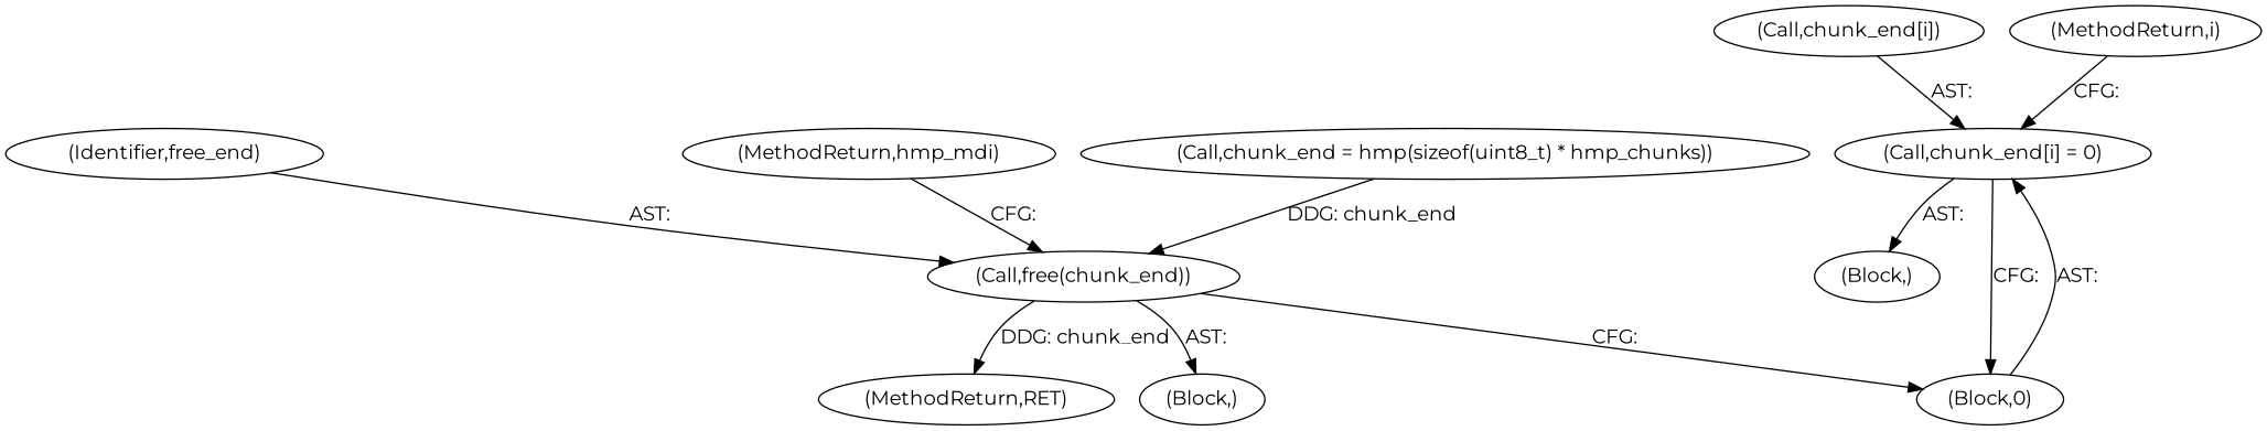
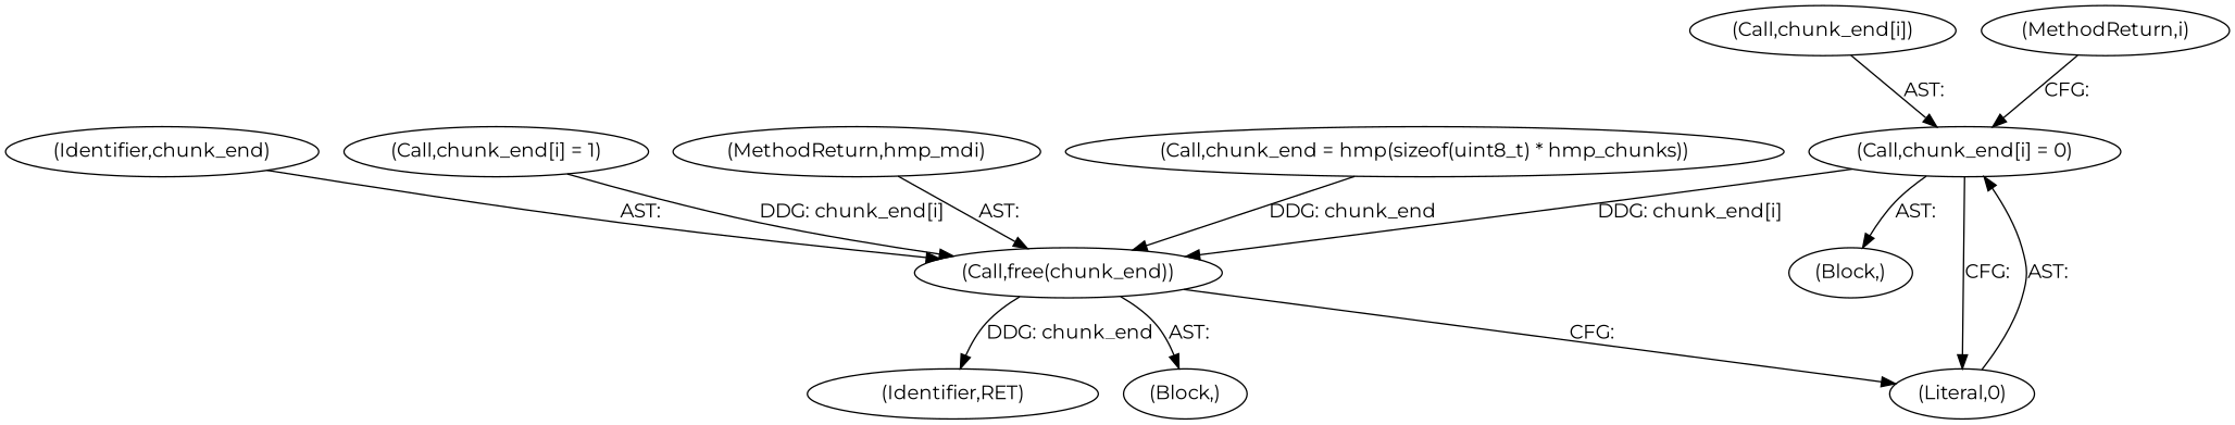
  digraph {
    fontname=Montserrat
    node [fontname=Montserrat]
    edge [fontname=Montserrat]
    n1 [label="(Call,chunk_end[i] = 0)"]
    n2 [label="(Call,free(chunk_end))"]
    n3 [label="(Block,)"]
-   n4 [label="(Block,0)"]
-   n5 [label="(MethodReturn,RET)"]
+   n4 [label="(Literal,0)"]
+   n5 [label="(Identifier,RET)"]
    n6 [label="(Block,)"]
-   n7 [label="(Identifier,free_end)"]
+   n7 [label="(Identifier,chunk_end)"]
+   n8 [label="(Call,chunk_end[i] = 1)"]
    n9 [label="(MethodReturn,hmp_mdi)"]
    n10 [label="(Call,chunk_end = hmp(sizeof(uint8_t) * hmp_chunks))"]
    n11 [label="(Call,chunk_end[i])"]
    n12 [label="(MethodReturn,i)"]
+   n1 -> n2 [label="DDG: chunk_end[i]"]
    n1 -> n3 [label="AST: "]
    n1 -> n4 [label="CFG: "]
    n2 -> n4 [label="CFG: "]
    n2 -> n5 [label="DDG: chunk_end"]
    n2 -> n6 [label="AST: "]
    n4 -> n1 [label="AST: "]
    n7 -> n2 [label="AST: "]
-   n9 -> n2 [label="CFG: "]
+   n8 -> n2 [label="DDG: chunk_end[i]"]
+   n9 -> n2 [label="AST: "]
    n10 -> n2 [label="DDG: chunk_end"]
    n11 -> n1 [label="AST: "]
    n12 -> n1 [label="CFG: "]
  }
